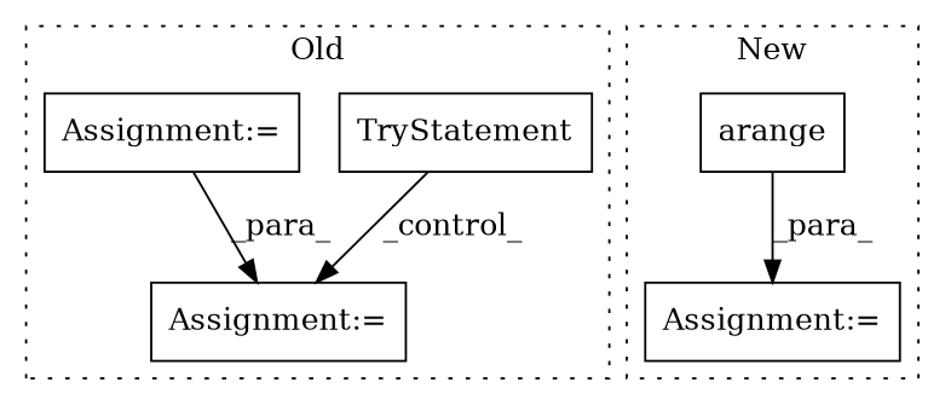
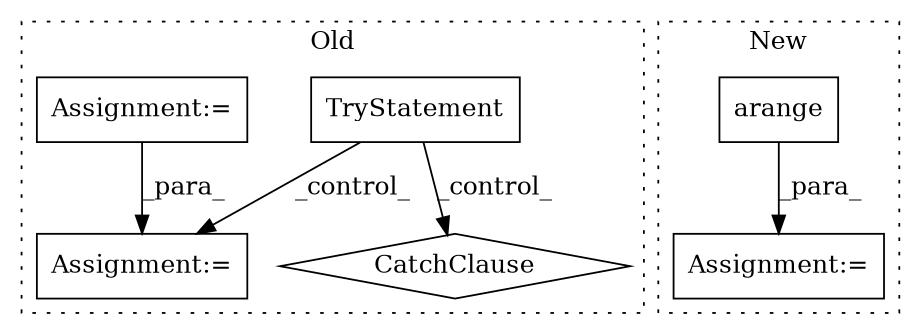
  digraph {
    node [a=7 l=1 shape=box]
+   n1 [a=12 l="11,2" label=CatchClause s="1257,1289" shape=diamond]
    n2 [a=54 l=4 label=TryStatement s=1217]
    n3 [label="Assignment:=" s=1235]
    n4 [label="Assignment:=" s=968]
    n5 [a=32 l="7,1" label=arange s="1091,1122"]
    n6 [label="Assignment:=" s=1084]
    subgraph cluster_1 {
      label=Old
      style=dotted
+     n1
      n2
      n3
      n4
    }
    subgraph cluster_2 {
      label=New
      style=dotted
      n5
      n6
    }
+   n2 -> n1 [label=_control_]
    n2 -> n3 [label=_control_]
    n4 -> n3 [label=_para_]
    n5 -> n6 [label=_para_]
  }
